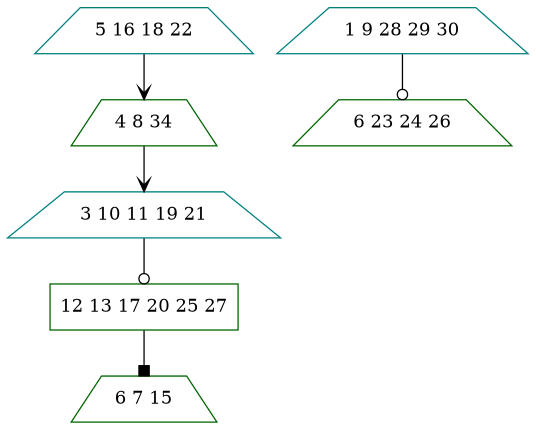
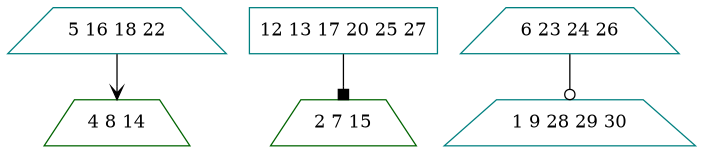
  digraph {
    node [color=teal shape=trapezium]
    edge [arrowhead=vee]
-   n1 [color=darkgreen label="4 8 34"]
-   n2 [label="3 10 11 19 21"]
-   n3 [color=darkgreen label="12 13 17 20 25 27" shape=box]
+   n1 [color=darkgreen label="4 8 14"]
+   n3 [label="12 13 17 20 25 27" shape=box]
    n4 [label="5 16 18 22"]
    n5 [label="1 9 28 29 30"]
-   n6 [color=darkgreen label="6 23 24 26"]
-   n7 [color=darkgreen label="6 7 15"]
-   n1 -> n2
-   n2 -> n3 [arrowhead=odot]
+   n6 [label="6 23 24 26"]
+   n7 [color=darkgreen label="2 7 15"]
    n3 -> n7 [arrowhead=box]
    n4 -> n1
-   n5 -> n6 [arrowhead=odot]
+   n6 -> n5 [arrowhead=odot]
  }
